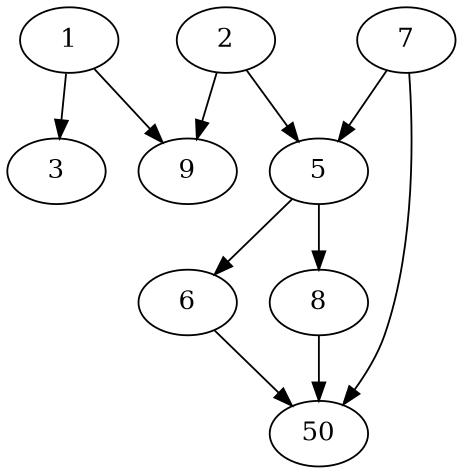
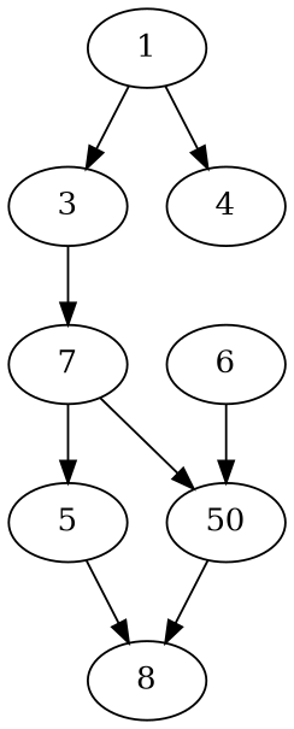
  digraph {
    node [alpha=0.10]
    1 [alpha=0.11 expect_size=51546112]
    3 [alpha=0.13 expect_size=47668224]
-   4 [alpha=0.07 expect_size=51947520 label=9]
+   4 [alpha=0.07 expect_size=51947520]
    7 [expect_size=40401920]
    5 [alpha=0.02 expect_size=50308096]
    6 [alpha=0.01 expect_size=44304384]
    8 [alpha=0.04 expect_size=36009984]
    n8 [alpha=0.08 expect_size=6864896 label=50]
-   2 [expect_size=34612224]
    1 -> 3
    1 -> 4
+   3 -> 7
    7 -> 5
    7 -> n8
-   5 -> 6
    5 -> 8
    6 -> n8
-   8 -> n8
-   2 -> 4
-   2 -> 5
+   n8 -> 8
  }
